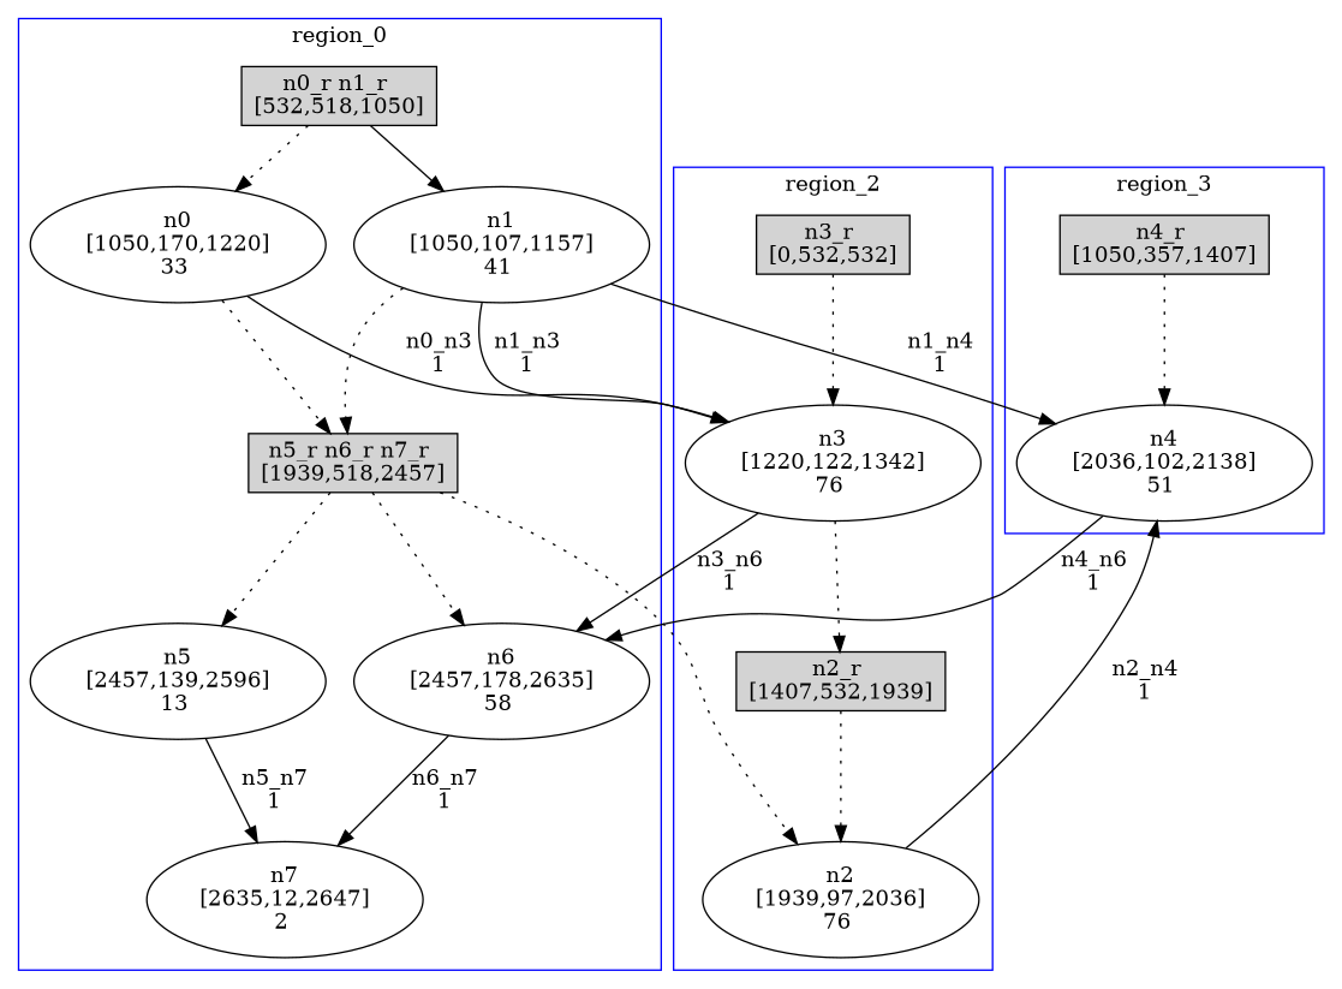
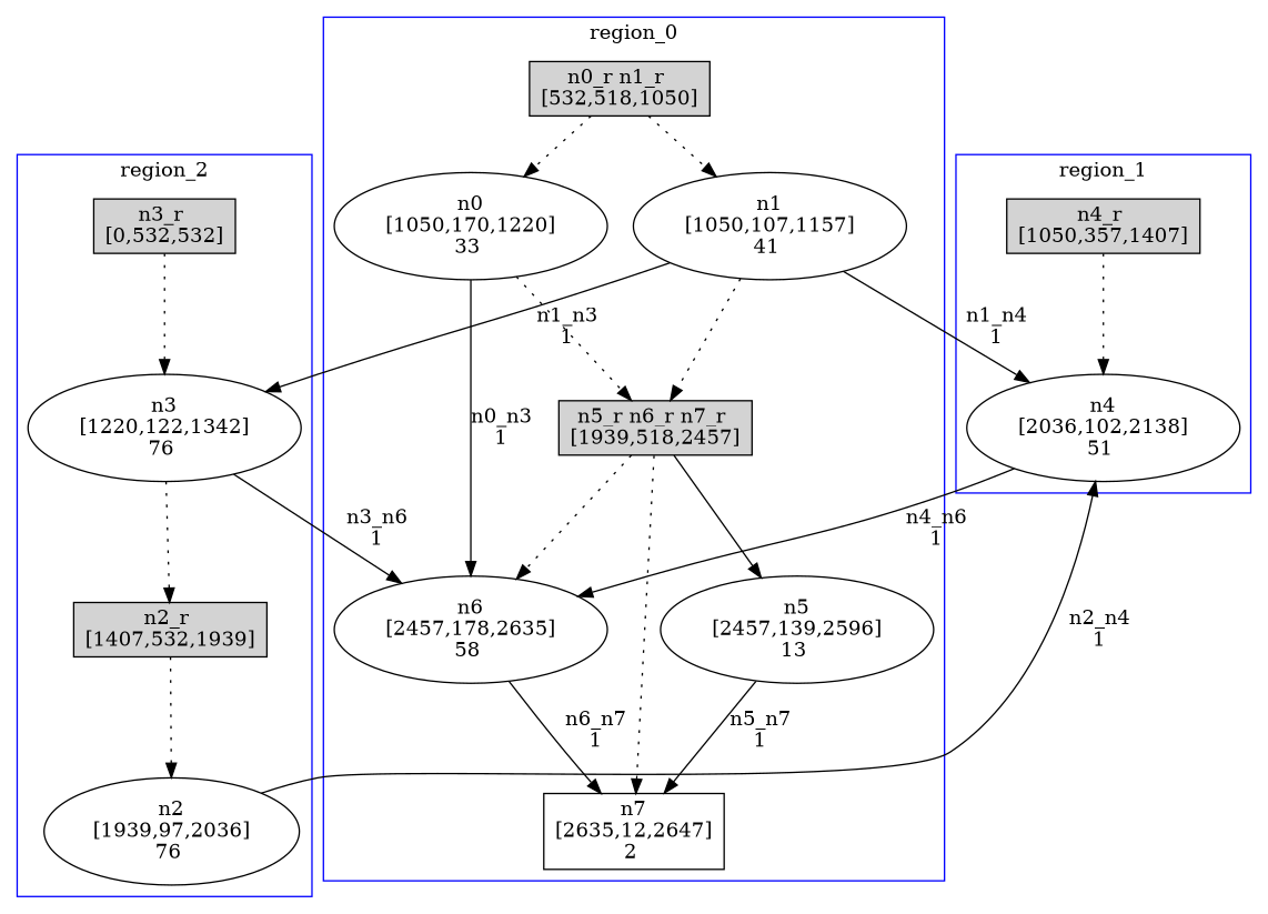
  digraph {
    edge [style=dotted]
    n1 [label="n0_r n1_r \n[532,518,1050]" shape=box style=filled]
    n2 [label="n0\n[1050,170,1220]\n33 "]
    n3 [label="n1\n[1050,107,1157]\n41 "]
    n4 [label="n5_r n6_r n7_r \n[1939,518,2457]" shape=box style=filled]
    n5 [label="n5\n[2457,139,2596]\n13 "]
    n6 [label="n6\n[2457,178,2635]\n58 "]
-   n7 [label="n7\n[2635,12,2647]\n2 "]
+   n7 [label="n7\n[2635,12,2647]\n2 " shape=box]
    n8 [label="n4_r \n[1050,357,1407]" shape=box style=filled]
    n9 [label="n4\n[2036,102,2138]\n51 "]
    n10 [label="n3_r \n[0,532,532]" shape=box style=filled]
    n11 [label="n3\n[1220,122,1342]\n76 "]
    n12 [label="n2_r \n[1407,532,1939]" shape=box style=filled]
    n13 [label="n2\n[1939,97,2036]\n76 "]
    subgraph cluster_1 {
      color=blue
      label=region_0
      stytle=filled
      n1
      n2
      n3
      n4
      n5
      n6
      n7
    }
    subgraph cluster_2 {
      color=blue
-     label=region_3
+     label=region_1
      stytle=filled
      n8
      n9
    }
    subgraph cluster_3 {
      color=blue
      label=region_2
      stytle=filled
      n10
      n11
      n12
      n13
    }
    n1 -> n2
-   n1 -> n3 [style=solid]
+   n1 -> n3
    n2 -> n4
-   n2 -> n11 [label="n0_n3\n1" style=""]
+   n2 -> n6 [label="n0_n3\n1" style=""]
    n3 -> n4
    n3 -> n9 [label="n1_n4\n1" style=""]
    n3 -> n11 [label="n1_n3\n1" style=""]
-   n4 -> n5
+   n4 -> n5 [style=solid]
    n4 -> n6
-   n4 -> n13
+   n4 -> n7
    n5 -> n7 [label="n5_n7\n1" style=""]
    n6 -> n7 [label="n6_n7\n1" style=""]
    n8 -> n9
    n9 -> n6 [label="n4_n6\n1" style=""]
    n10 -> n11
    n11 -> n6 [label="n3_n6\n1" style=""]
    n11 -> n12
    n12 -> n13
    n13 -> n9 [label="n2_n4\n1" style=""]
  }
